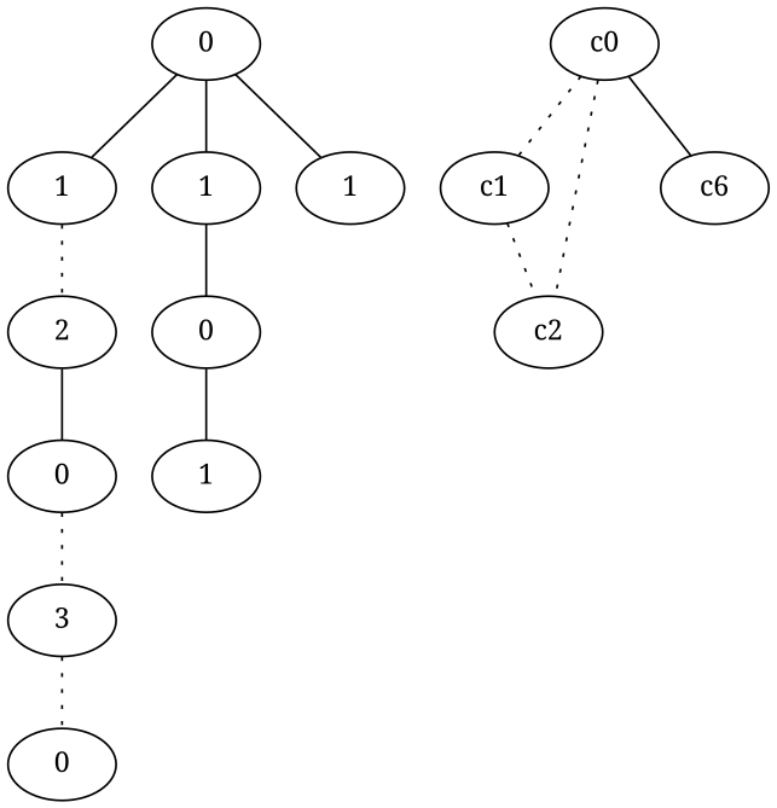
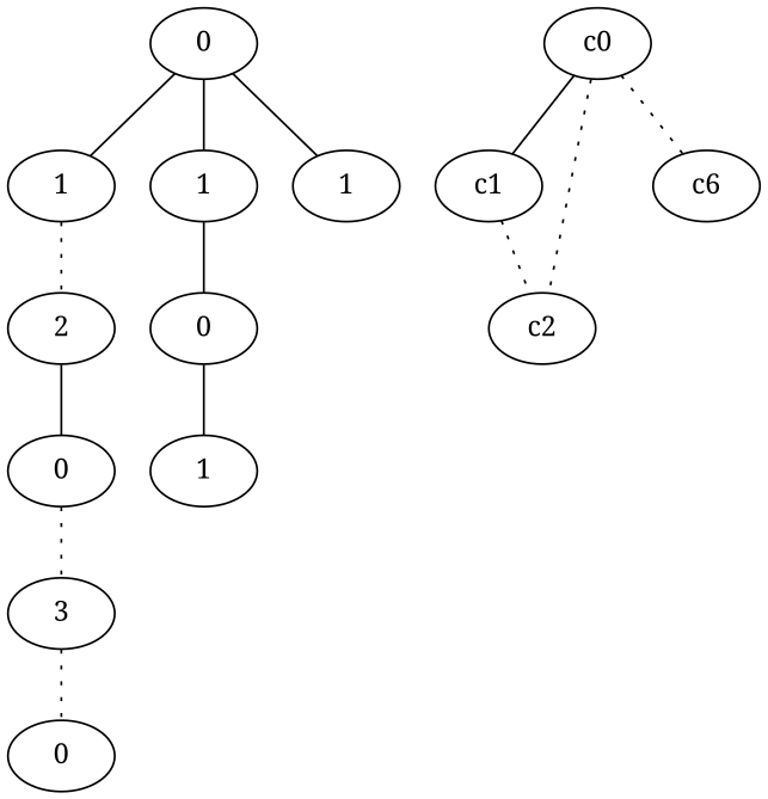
  graph {
    fontname="Noto Serif"
    node [fontname="Noto Serif"]
    edge [fontname="Noto Serif"]
    n1 [label=0]
    n2 [label=1]
    n3 [label=1]
    n4 [label=1]
    n5 [label=2]
    n6 [label=0]
    n7 [label=0]
    n8 [label=3]
    n9 [label=0]
    n10 [label=1]
    c0
    c1
    c2
    n14 [label=c6]
    n1 -- n2
    n1 -- n3
    n1 -- n4
    n2 -- n5 [style=dotted]
    n3 -- n6
    n5 -- n7
    n6 -- n10
    n7 -- n8 [style=dotted]
    n8 -- n9 [style=dotted]
-   c0 -- c1 [style=dotted]
+   c0 -- c1
    c0 -- c2 [style=dotted]
-   c0 -- n14 [style=solid]
+   c0 -- n14 [style=dotted]
    c1 -- c2 [style=dotted]
  }
